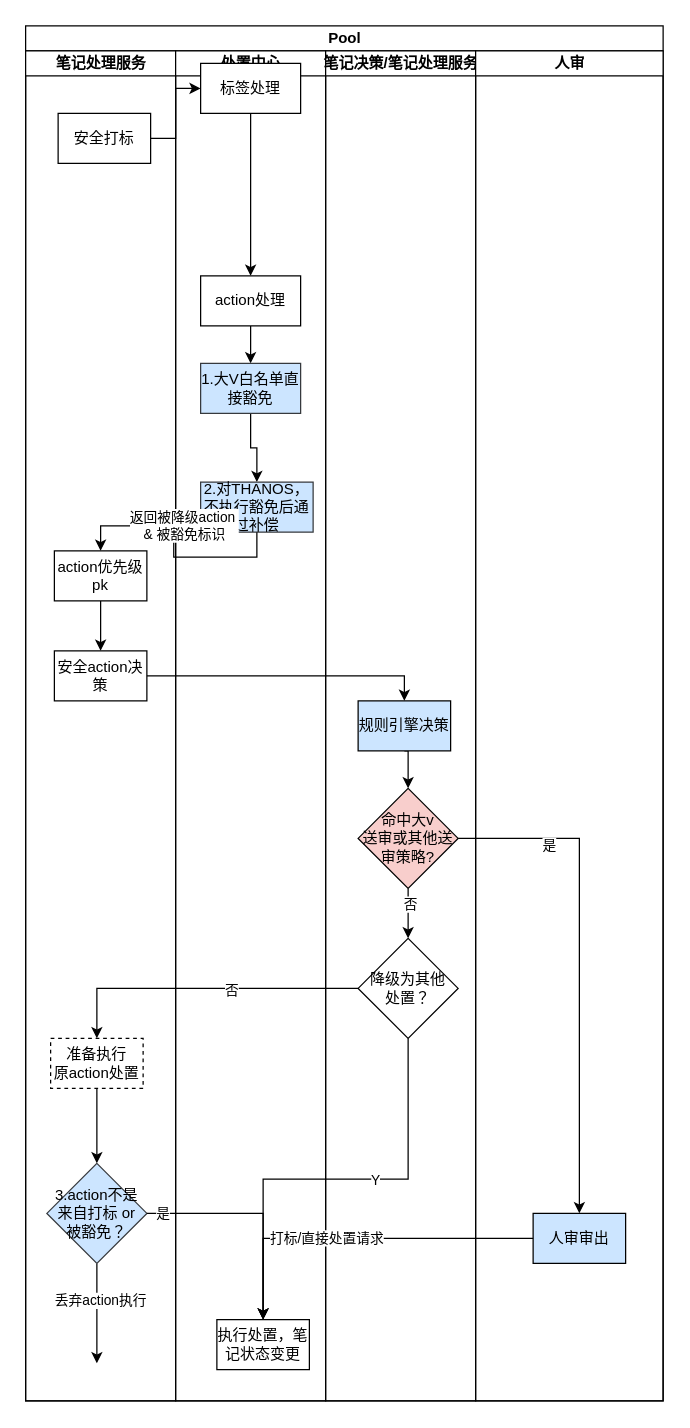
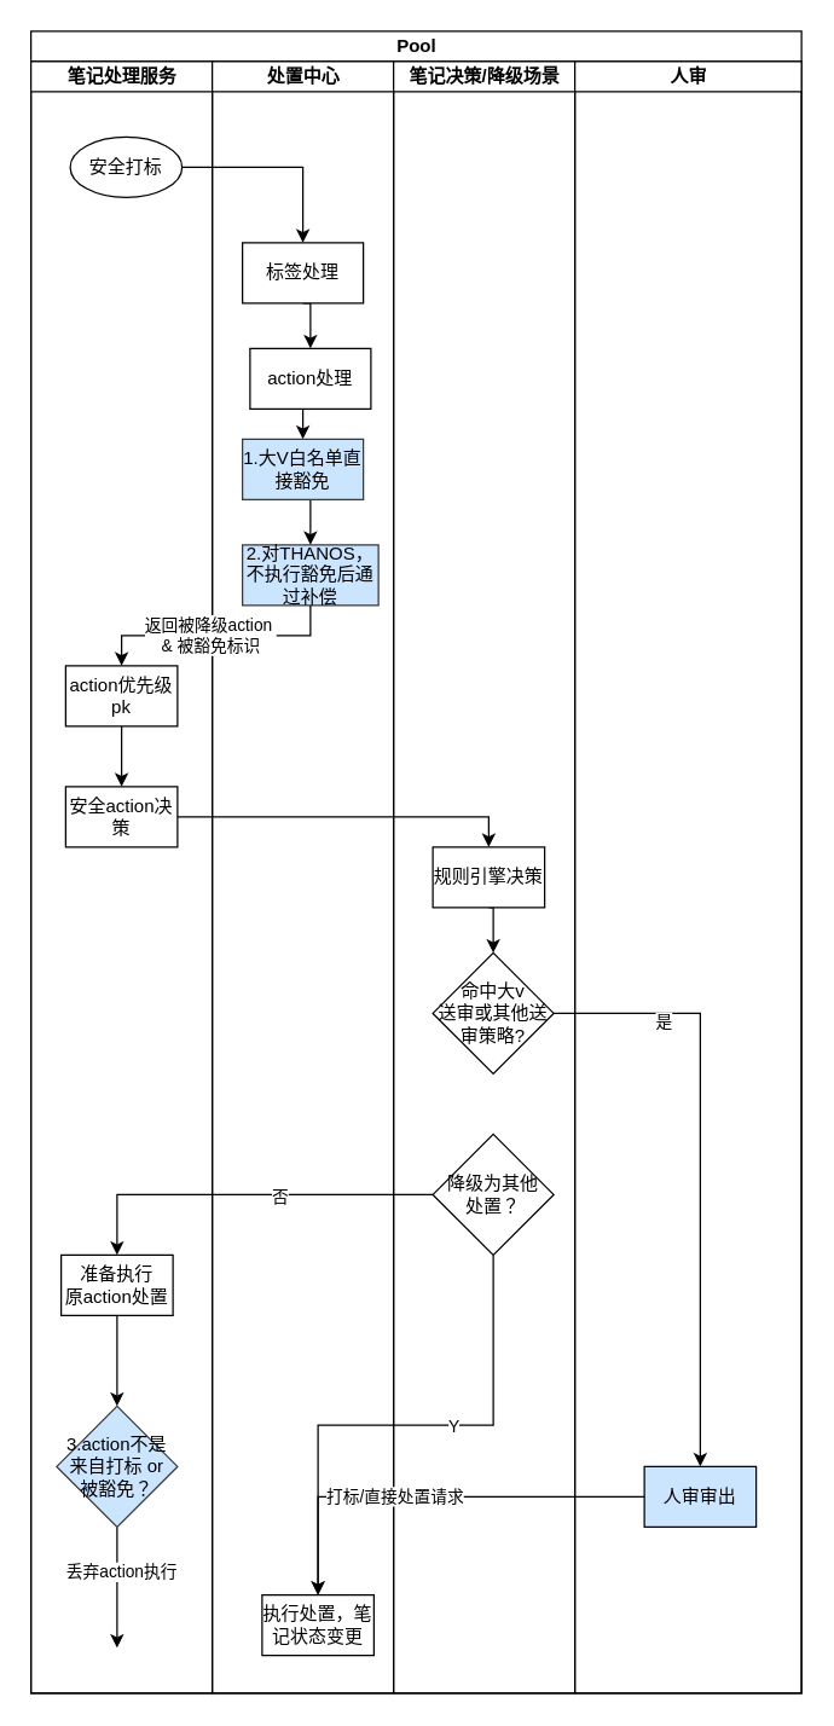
  <mxCell id="0" />
  <mxCell id="1" parent="0" />
  <mxCell id="2" value="Pool" style="swimlane;childLayout=stackLayout;resizeParent=1;resizeParentMax=0;startSize=20;html=1;" vertex="1" parent="1"><mxGeometry x="20" y="20" width="510" height="1100" as="geometry" /></mxCell>
  <mxCell id="3" value="笔记处理服务" style="swimlane;startSize=20;html=1;" vertex="1" parent="2"><mxGeometry y="20" width="120" height="1080" as="geometry" /></mxCell>
- <mxCell id="4" value="安全打标" style="rounded=0;whiteSpace=wrap;html=1;" vertex="1" parent="3"><mxGeometry x="26" y="50" width="74" height="40" as="geometry" /></mxCell>
+ <mxCell id="4" value="安全打标" style="ellipse;whiteSpace=wrap;html=1;" vertex="1" parent="3"><mxGeometry x="26" y="50" width="74" height="40" as="geometry" /></mxCell>
  <mxCell id="5" style="edgeStyle=orthogonalEdgeStyle;rounded=0;orthogonalLoop=1;jettySize=auto;html=1;exitX=0.5;exitY=1;exitDx=0;exitDy=0;entryX=0.5;entryY=0;entryDx=0;entryDy=0;" edge="1" parent="3" source="6" target="7"><mxGeometry relative="1" as="geometry" /></mxCell>
  <mxCell id="6" value="action优先级pk" style="rounded=0;whiteSpace=wrap;html=1;" vertex="1" parent="3"><mxGeometry x="23" y="400" width="74" height="40" as="geometry" /></mxCell>
  <mxCell id="7" value="安全action决策" style="rounded=0;whiteSpace=wrap;html=1;" vertex="1" parent="3"><mxGeometry x="23" y="480" width="74" height="40" as="geometry" /></mxCell>
  <mxCell id="8" style="edgeStyle=orthogonalEdgeStyle;rounded=0;orthogonalLoop=1;jettySize=auto;html=1;exitX=0.5;exitY=1;exitDx=0;exitDy=0;entryX=0.5;entryY=0;entryDx=0;entryDy=0;" edge="1" parent="3" source="9" target="12"><mxGeometry relative="1" as="geometry" /></mxCell>
- <mxCell id="9" value="准备执行&lt;div&gt;原action处置&lt;/div&gt;" style="rounded=0;whiteSpace=wrap;html=1;dashed=1;" vertex="1" parent="3"><mxGeometry x="20" y="790" width="74" height="40" as="geometry" /></mxCell>
+ <mxCell id="9" value="准备执行&lt;div&gt;原action处置&lt;/div&gt;" style="rounded=0;whiteSpace=wrap;html=1;" vertex="1" parent="3"><mxGeometry x="20" y="790" width="74" height="40" as="geometry" /></mxCell>
  <mxCell id="10" style="edgeStyle=orthogonalEdgeStyle;rounded=0;orthogonalLoop=1;jettySize=auto;html=1;exitX=0.5;exitY=1;exitDx=0;exitDy=0;" edge="1" parent="3" source="12"><mxGeometry relative="1" as="geometry"><mxPoint x="57" y="1050" as="targetPoint" /></mxGeometry></mxCell>
  <mxCell id="11" value="丢弃action执行" style="edgeLabel;html=1;align=center;verticalAlign=middle;resizable=0;points=[];" vertex="1" connectable="0" parent="10"><mxGeometry x="-0.28" y="2" relative="1" as="geometry"><mxPoint as="offset" /></mxGeometry></mxCell>
  <mxCell id="12" value="3.action不是来自打标 or&lt;br&gt;被豁免？" style="rhombus;whiteSpace=wrap;html=1;fillColor=#cce5ff;strokeColor=#36393d;" vertex="1" parent="3"><mxGeometry x="17" y="890" width="80" height="80" as="geometry" /></mxCell>
  <mxCell id="13" value="处置中心" style="swimlane;startSize=20;html=1;" vertex="1" parent="2"><mxGeometry x="120" y="20" width="120" height="1080" as="geometry" /></mxCell>
  <mxCell id="14" style="edgeStyle=orthogonalEdgeStyle;rounded=0;orthogonalLoop=1;jettySize=auto;html=1;exitX=0.5;exitY=1;exitDx=0;exitDy=0;entryX=0.5;entryY=0;entryDx=0;entryDy=0;" edge="1" parent="13" source="15" target="17"><mxGeometry relative="1" as="geometry" /></mxCell>
- <mxCell id="15" value="标签处理" style="rounded=0;whiteSpace=wrap;html=1;" vertex="1" parent="13"><mxGeometry x="20" y="10" width="80" height="40" as="geometry" /></mxCell>
+ <mxCell id="15" value="标签处理" style="rounded=0;whiteSpace=wrap;html=1;" vertex="1" parent="13"><mxGeometry x="20" y="120" width="80" height="40" as="geometry" /></mxCell>
  <mxCell id="16" style="edgeStyle=orthogonalEdgeStyle;rounded=0;orthogonalLoop=1;jettySize=auto;html=1;exitX=0.5;exitY=1;exitDx=0;exitDy=0;entryX=0.5;entryY=0;entryDx=0;entryDy=0;" edge="1" parent="13" source="17" target="19"><mxGeometry relative="1" as="geometry" /></mxCell>
- <mxCell id="17" value="action处理" style="rounded=0;whiteSpace=wrap;html=1;" vertex="1" parent="13"><mxGeometry x="20" y="180" width="80" height="40" as="geometry" /></mxCell>
+ <mxCell id="17" value="action处理" style="rounded=0;whiteSpace=wrap;html=1;" vertex="1" parent="13"><mxGeometry x="25" y="190" width="80" height="40" as="geometry" /></mxCell>
  <mxCell id="18" style="edgeStyle=orthogonalEdgeStyle;rounded=0;orthogonalLoop=1;jettySize=auto;html=1;exitX=0.5;exitY=1;exitDx=0;exitDy=0;entryX=0.5;entryY=0;entryDx=0;entryDy=0;" edge="1" parent="13" source="19" target="20"><mxGeometry relative="1" as="geometry" /></mxCell>
  <mxCell id="19" value="1.大V白名单直接豁免" style="rounded=0;whiteSpace=wrap;html=1;fillColor=#cce5ff;strokeColor=#36393d;" vertex="1" parent="13"><mxGeometry x="20" y="250" width="80" height="40" as="geometry" /></mxCell>
- <mxCell id="20" value="2.对THANOS，不执行豁免后通过补偿" style="rounded=0;whiteSpace=wrap;html=1;fillColor=#cce5ff;strokeColor=#36393d;" vertex="1" parent="13"><mxGeometry x="20" y="345" width="90" height="40" as="geometry" /></mxCell>
+ <mxCell id="20" value="2.对THANOS，不执行豁免后通过补偿" style="rounded=0;whiteSpace=wrap;html=1;fillColor=#cce5ff;strokeColor=#36393d;" vertex="1" parent="13"><mxGeometry x="20" y="320" width="90" height="40" as="geometry" /></mxCell>
  <mxCell id="21" value="执行处置，笔记状态变更" style="rounded=0;whiteSpace=wrap;html=1;" vertex="1" parent="13"><mxGeometry x="33" y="1015" width="74" height="40" as="geometry" /></mxCell>
- <mxCell id="22" value="笔记决策/笔记处理服务" style="swimlane;startSize=20;html=1;" vertex="1" parent="2"><mxGeometry x="240" y="20" width="120" height="1080" as="geometry" /></mxCell>
+ <mxCell id="22" value="笔记决策/降级场景" style="swimlane;startSize=20;html=1;" vertex="1" parent="2"><mxGeometry x="240" y="20" width="120" height="1080" as="geometry" /></mxCell>
  <mxCell id="23" style="edgeStyle=orthogonalEdgeStyle;rounded=0;orthogonalLoop=1;jettySize=auto;html=1;exitX=0.5;exitY=1;exitDx=0;exitDy=0;entryX=0.5;entryY=0;entryDx=0;entryDy=0;" edge="1" parent="22" source="24" target="27"><mxGeometry relative="1" as="geometry" /></mxCell>
- <mxCell id="24" value="规则引擎决策" style="rounded=0;whiteSpace=wrap;html=1;fillColor=#cce5ff;" vertex="1" parent="22"><mxGeometry x="26" y="520" width="74" height="40" as="geometry" /></mxCell>
- <mxCell id="25" style="edgeStyle=orthogonalEdgeStyle;rounded=0;orthogonalLoop=1;jettySize=auto;html=1;exitX=0.5;exitY=1;exitDx=0;exitDy=0;entryX=0.5;entryY=0;entryDx=0;entryDy=0;" edge="1" parent="22" source="27" target="28"><mxGeometry relative="1" as="geometry" /></mxCell>
- <mxCell id="26" value="否" style="edgeLabel;html=1;align=center;verticalAlign=middle;resizable=0;points=[];" vertex="1" connectable="0" parent="25"><mxGeometry x="-0.4" y="1" relative="1" as="geometry"><mxPoint as="offset" /></mxGeometry></mxCell>
- <mxCell id="27" value="命中大v&lt;div&gt;送审或其他送审策略?&lt;/div&gt;" style="rhombus;whiteSpace=wrap;html=1;fillColor=#f8cecc;" vertex="1" parent="22"><mxGeometry x="26" y="590" width="80" height="80" as="geometry" /></mxCell>
+ <mxCell id="24" value="规则引擎决策" style="rounded=0;whiteSpace=wrap;html=1;" vertex="1" parent="22"><mxGeometry x="26" y="520" width="74" height="40" as="geometry" /></mxCell>
+ <mxCell id="27" value="命中大v&lt;div&gt;送审或其他送审策略?&lt;/div&gt;" style="rhombus;whiteSpace=wrap;html=1;" vertex="1" parent="22"><mxGeometry x="26" y="590" width="80" height="80" as="geometry" /></mxCell>
  <mxCell id="28" value="降级为其他&lt;div&gt;处置？&lt;/div&gt;" style="rhombus;whiteSpace=wrap;html=1;" vertex="1" parent="22"><mxGeometry x="26" y="710" width="80" height="80" as="geometry" /></mxCell>
  <mxCell id="29" value="人审" style="swimlane;startSize=20;html=1;" vertex="1" parent="2"><mxGeometry x="360" y="20" width="150" height="1080" as="geometry" /></mxCell>
  <mxCell id="30" value="人审审出" style="rounded=0;whiteSpace=wrap;html=1;fillColor=#cce5ff;" vertex="1" parent="29"><mxGeometry x="46" y="930" width="74" height="40" as="geometry" /></mxCell>
  <mxCell id="31" style="edgeStyle=orthogonalEdgeStyle;rounded=0;orthogonalLoop=1;jettySize=auto;html=1;exitX=1;exitY=0.5;exitDx=0;exitDy=0;" edge="1" parent="2" source="4" target="15"><mxGeometry relative="1" as="geometry" /></mxCell>
  <mxCell id="32" style="edgeStyle=orthogonalEdgeStyle;rounded=0;orthogonalLoop=1;jettySize=auto;html=1;exitX=1;exitY=0.5;exitDx=0;exitDy=0;entryX=0.5;entryY=0;entryDx=0;entryDy=0;" edge="1" parent="2" source="7" target="24"><mxGeometry relative="1" as="geometry" /></mxCell>
  <mxCell id="33" style="edgeStyle=orthogonalEdgeStyle;rounded=0;orthogonalLoop=1;jettySize=auto;html=1;exitX=0.5;exitY=1;exitDx=0;exitDy=0;entryX=0.5;entryY=0;entryDx=0;entryDy=0;" edge="1" parent="2" source="20" target="6"><mxGeometry relative="1" as="geometry" /></mxCell>
  <mxCell id="34" value="返回被降级action&amp;nbsp;&lt;div&gt;&amp;amp; 被豁免标识&lt;/div&gt;" style="edgeLabel;html=1;align=center;verticalAlign=middle;resizable=0;points=[];" vertex="1" connectable="0" parent="33"><mxGeometry x="0.362" y="-1" relative="1" as="geometry"><mxPoint x="25" as="offset" /></mxGeometry></mxCell>
  <mxCell id="35" style="edgeStyle=orthogonalEdgeStyle;rounded=0;orthogonalLoop=1;jettySize=auto;html=1;exitX=1;exitY=0.5;exitDx=0;exitDy=0;entryX=0.5;entryY=0;entryDx=0;entryDy=0;" edge="1" parent="2" source="27" target="30"><mxGeometry relative="1" as="geometry" /></mxCell>
  <mxCell id="36" value="是" style="edgeLabel;html=1;align=center;verticalAlign=middle;resizable=0;points=[];" vertex="1" connectable="0" parent="35"><mxGeometry x="-0.478" y="-2" relative="1" as="geometry"><mxPoint x="-23" y="-2" as="offset" /></mxGeometry></mxCell>
  <mxCell id="37" style="edgeStyle=orthogonalEdgeStyle;rounded=0;orthogonalLoop=1;jettySize=auto;html=1;exitX=0;exitY=0.5;exitDx=0;exitDy=0;entryX=0.5;entryY=0;entryDx=0;entryDy=0;" edge="1" parent="2" source="30" target="21"><mxGeometry relative="1" as="geometry" /></mxCell>
  <mxCell id="38" value="打标/直接处置请求" style="edgeLabel;html=1;align=center;verticalAlign=middle;resizable=0;points=[];" vertex="1" connectable="0" parent="37"><mxGeometry x="0.178" y="-1" relative="1" as="geometry"><mxPoint as="offset" /></mxGeometry></mxCell>
  <mxCell id="39" style="edgeStyle=orthogonalEdgeStyle;rounded=0;orthogonalLoop=1;jettySize=auto;html=1;exitX=0.5;exitY=1;exitDx=0;exitDy=0;entryX=0.5;entryY=0;entryDx=0;entryDy=0;" edge="1" parent="2" source="28" target="21"><mxGeometry relative="1" as="geometry" /></mxCell>
  <mxCell id="40" value="Y" style="edgeLabel;html=1;align=center;verticalAlign=middle;resizable=0;points=[];" vertex="1" connectable="0" parent="39"><mxGeometry x="-0.186" y="1" relative="1" as="geometry"><mxPoint as="offset" /></mxGeometry></mxCell>
  <mxCell id="41" style="edgeStyle=orthogonalEdgeStyle;rounded=0;orthogonalLoop=1;jettySize=auto;html=1;exitX=0;exitY=0.5;exitDx=0;exitDy=0;entryX=0.5;entryY=0;entryDx=0;entryDy=0;" edge="1" parent="2" source="28" target="9"><mxGeometry relative="1" as="geometry" /></mxCell>
  <mxCell id="42" value="否" style="edgeLabel;html=1;align=center;verticalAlign=middle;resizable=0;points=[];" vertex="1" connectable="0" parent="41"><mxGeometry x="-0.181" y="1" relative="1" as="geometry"><mxPoint as="offset" /></mxGeometry></mxCell>
- <mxCell id="43" style="edgeStyle=orthogonalEdgeStyle;rounded=0;orthogonalLoop=1;jettySize=auto;html=1;exitX=1;exitY=0.5;exitDx=0;exitDy=0;entryX=0.5;entryY=0;entryDx=0;entryDy=0;" edge="1" parent="2" source="12" target="21"><mxGeometry relative="1" as="geometry" /></mxCell>
- <mxCell id="44" value="是" style="edgeLabel;html=1;align=center;verticalAlign=middle;resizable=0;points=[];" vertex="1" connectable="0" parent="43"><mxGeometry x="-0.861" y="1" relative="1" as="geometry"><mxPoint as="offset" /></mxGeometry></mxCell>
